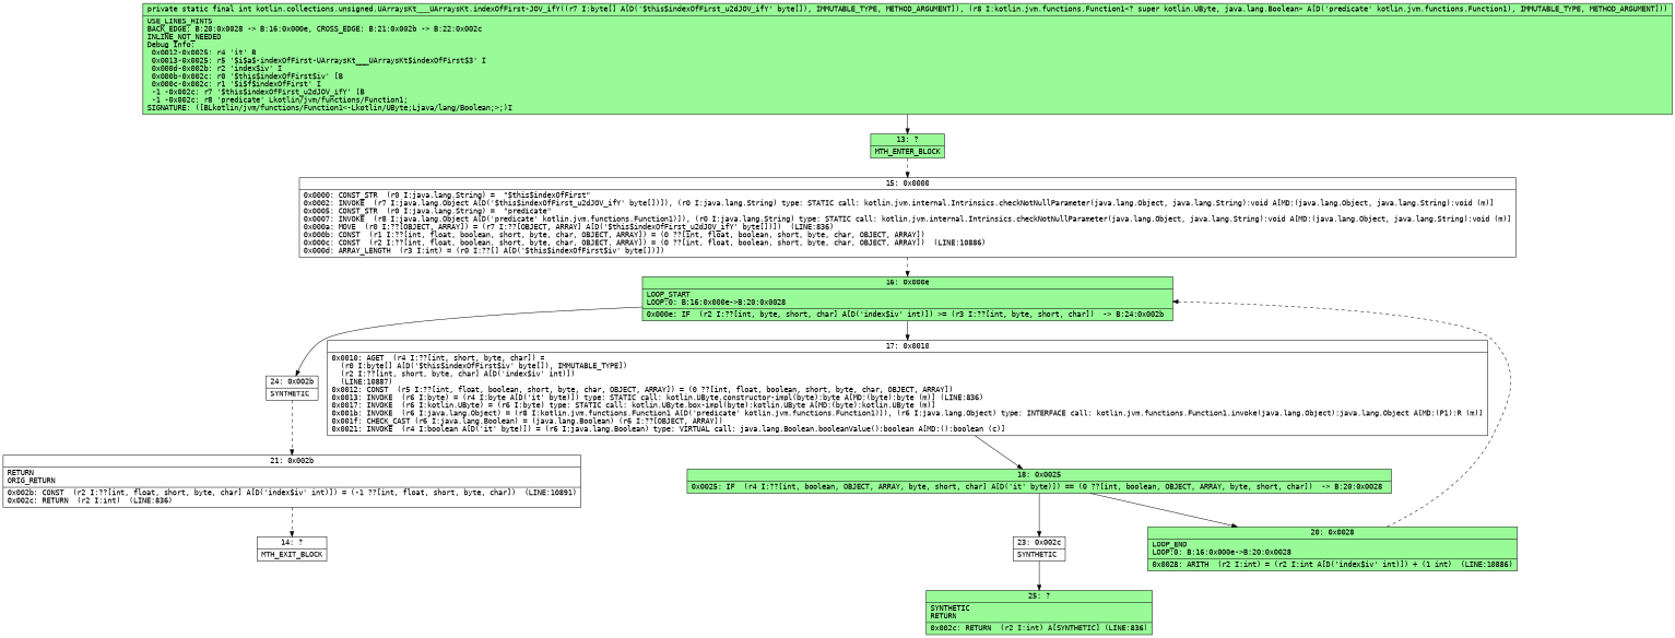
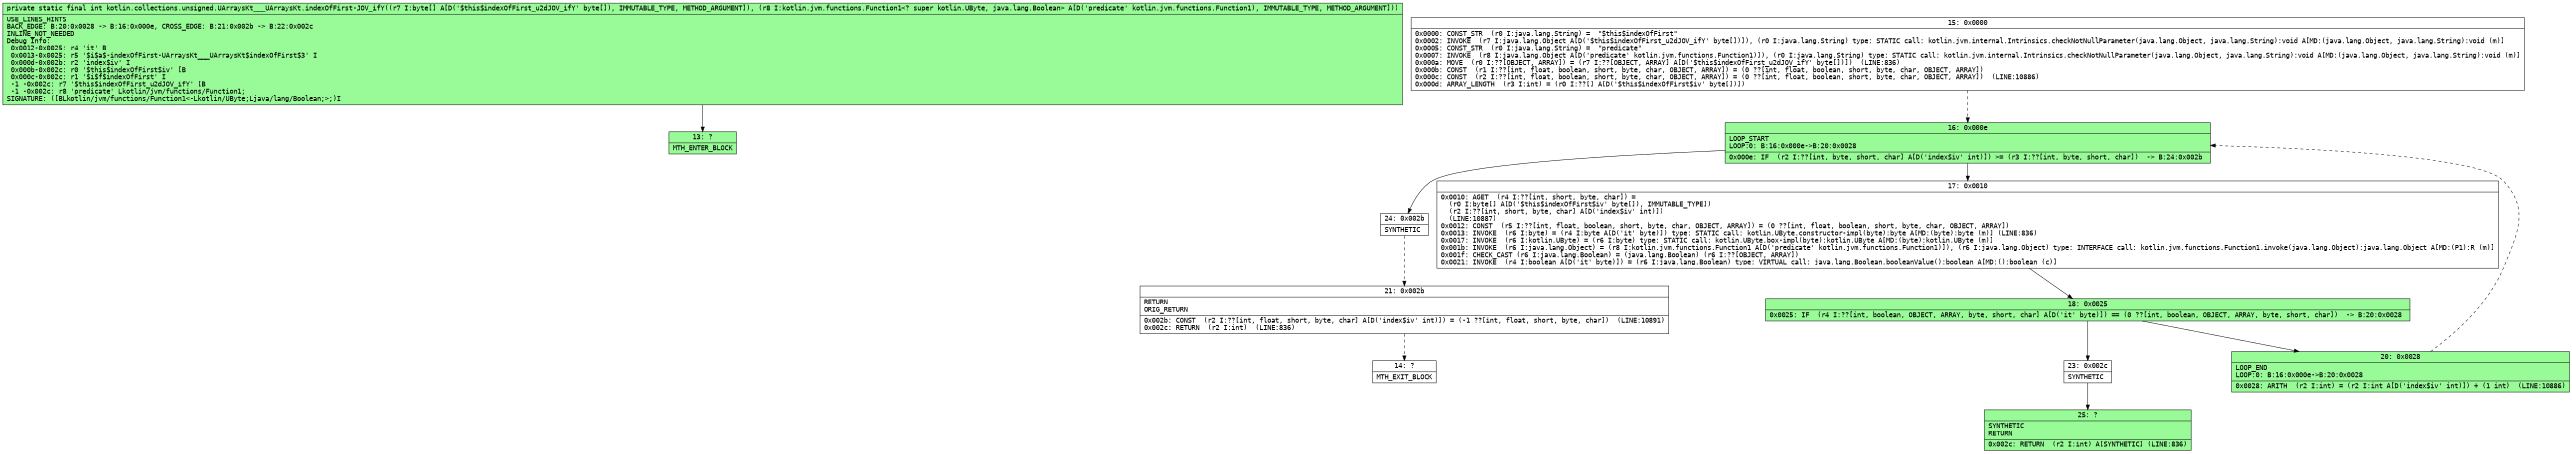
  digraph {
    fontname="DejaVu Sans Mono"
    node [fillcolor=palegreen fontname="DejaVu Sans Mono" shape=record style=filled]
    edge [fontname="DejaVu Sans Mono" style=solid]
    n1 [label="{13\:\ ?|MTH_ENTER_BLOCK\l}"]
    n2 [fillcolor=white label="{15\:\ 0x0000|0x0000: CONST_STR  (r0 I:java.lang.String) =  \"$this$indexOfFirst\" \l0x0002: INVOKE  (r7 I:java.lang.Object A[D('$this$indexOfFirst_u2dJOV_ifY' byte[])]), (r0 I:java.lang.String) type: STATIC call: kotlin.jvm.internal.Intrinsics.checkNotNullParameter(java.lang.Object, java.lang.String):void A[MD:(java.lang.Object, java.lang.String):void (m)]\l0x0005: CONST_STR  (r0 I:java.lang.String) =  \"predicate\" \l0x0007: INVOKE  (r8 I:java.lang.Object A[D('predicate' kotlin.jvm.functions.Function1)]), (r0 I:java.lang.String) type: STATIC call: kotlin.jvm.internal.Intrinsics.checkNotNullParameter(java.lang.Object, java.lang.String):void A[MD:(java.lang.Object, java.lang.String):void (m)]\l0x000a: MOVE  (r0 I:??[OBJECT, ARRAY]) = (r7 I:??[OBJECT, ARRAY] A[D('$this$indexOfFirst_u2dJOV_ifY' byte[])])  (LINE:836)\l0x000b: CONST  (r1 I:??[int, float, boolean, short, byte, char, OBJECT, ARRAY]) = (0 ??[int, float, boolean, short, byte, char, OBJECT, ARRAY]) \l0x000c: CONST  (r2 I:??[int, float, boolean, short, byte, char, OBJECT, ARRAY]) = (0 ??[int, float, boolean, short, byte, char, OBJECT, ARRAY])  (LINE:10886)\l0x000d: ARRAY_LENGTH  (r3 I:int) = (r0 I:??[] A[D('$this$indexOfFirst$iv' byte[])]) \l}"]
    n3 [label="{16\:\ 0x000e|LOOP_START\lLOOP:0: B:16:0x000e\-\>B:20:0x0028\l|0x000e: IF  (r2 I:??[int, byte, short, char] A[D('index$iv' int)]) \>= (r3 I:??[int, byte, short, char])  \-\> B:24:0x002b \l}"]
    n4 [fillcolor=white label="{17\:\ 0x0010|0x0010: AGET  (r4 I:??[int, short, byte, char]) = \l  (r0 I:byte[] A[D('$this$indexOfFirst$iv' byte[]), IMMUTABLE_TYPE])\l  (r2 I:??[int, short, byte, char] A[D('index$iv' int)])\l  (LINE:10887)\l0x0012: CONST  (r5 I:??[int, float, boolean, short, byte, char, OBJECT, ARRAY]) = (0 ??[int, float, boolean, short, byte, char, OBJECT, ARRAY]) \l0x0013: INVOKE  (r6 I:byte) = (r4 I:byte A[D('it' byte)]) type: STATIC call: kotlin.UByte.constructor\-impl(byte):byte A[MD:(byte):byte (m)] (LINE:836)\l0x0017: INVOKE  (r6 I:kotlin.UByte) = (r6 I:byte) type: STATIC call: kotlin.UByte.box\-impl(byte):kotlin.UByte A[MD:(byte):kotlin.UByte (m)]\l0x001b: INVOKE  (r6 I:java.lang.Object) = (r8 I:kotlin.jvm.functions.Function1 A[D('predicate' kotlin.jvm.functions.Function1)]), (r6 I:java.lang.Object) type: INTERFACE call: kotlin.jvm.functions.Function1.invoke(java.lang.Object):java.lang.Object A[MD:(P1):R (m)]\l0x001f: CHECK_CAST (r6 I:java.lang.Boolean) = (java.lang.Boolean) (r6 I:??[OBJECT, ARRAY]) \l0x0021: INVOKE  (r4 I:boolean A[D('it' byte)]) = (r6 I:java.lang.Boolean) type: VIRTUAL call: java.lang.Boolean.booleanValue():boolean A[MD:():boolean (c)]\l}"]
    n5 [fillcolor=white label="{24\:\ 0x002b|SYNTHETIC\l}"]
    n6 [label="{18\:\ 0x0025|0x0025: IF  (r4 I:??[int, boolean, OBJECT, ARRAY, byte, short, char] A[D('it' byte)]) == (0 ??[int, boolean, OBJECT, ARRAY, byte, short, char])  \-\> B:20:0x0028 \l}"]
    n7 [fillcolor=white label="{21\:\ 0x002b|RETURN\lORIG_RETURN\l|0x002b: CONST  (r2 I:??[int, float, short, byte, char] A[D('index$iv' int)]) = (\-1 ??[int, float, short, byte, char])  (LINE:10891)\l0x002c: RETURN  (r2 I:int)  (LINE:836)\l}"]
    n8 [label="{20\:\ 0x0028|LOOP_END\lLOOP:0: B:16:0x000e\-\>B:20:0x0028\l|0x0028: ARITH  (r2 I:int) = (r2 I:int A[D('index$iv' int)]) + (1 int)  (LINE:10886)\l}"]
    n9 [fillcolor=white label="{23\:\ 0x002c|SYNTHETIC\l}"]
    n10 [label="{25\:\ ?|SYNTHETIC\lRETURN\l|0x002c: RETURN  (r2 I:int) A[SYNTHETIC] (LINE:836)\l}"]
    n11 [fillcolor=white label="{14\:\ ?|MTH_EXIT_BLOCK\l}"]
    n12 [label="{private static final int kotlin.collections.unsigned.UArraysKt___UArraysKt.indexOfFirst\-JOV_ifY((r7 I:byte[] A[D('$this$indexOfFirst_u2dJOV_ifY' byte[]), IMMUTABLE_TYPE, METHOD_ARGUMENT]), (r8 I:kotlin.jvm.functions.Function1\<? super kotlin.UByte, java.lang.Boolean\> A[D('predicate' kotlin.jvm.functions.Function1), IMMUTABLE_TYPE, METHOD_ARGUMENT]))  | USE_LINES_HINTS\lBACK_EDGE: B:20:0x0028 \-\> B:16:0x000e, CROSS_EDGE: B:21:0x002b \-\> B:22:0x002c\lINLINE_NOT_NEEDED\lDebug Info:\l  0x0012\-0x0025: r4 'it' B\l  0x0013\-0x0025: r5 '$i$a$\-indexOfFirst\-UArraysKt___UArraysKt$indexOfFirst$3' I\l  0x000d\-0x002b: r2 'index$iv' I\l  0x000b\-0x002c: r0 '$this$indexOfFirst$iv' [B\l  0x000c\-0x002c: r1 '$i$f$indexOfFirst' I\l  \-1 \-0x002c: r7 '$this$indexOfFirst_u2dJOV_ifY' [B\l  \-1 \-0x002c: r8 'predicate' Lkotlin\/jvm\/functions\/Function1;\lSIGNATURE: ([BLkotlin\/jvm\/functions\/Function1\<\-Lkotlin\/UByte;Ljava\/lang\/Boolean;\>;)I\l}"]
-   n1 -> n2 [style=dashed]
    n2 -> n3 [style=dashed]
    n3 -> n4
    n3 -> n5
    n4 -> n6
    n5 -> n7 [style=dashed]
    n6 -> n8
    n6 -> n9
    n7 -> n11 [style=dashed]
    n8 -> n3 [style=dashed]
    n9 -> n10
    n12 -> n1
  }
